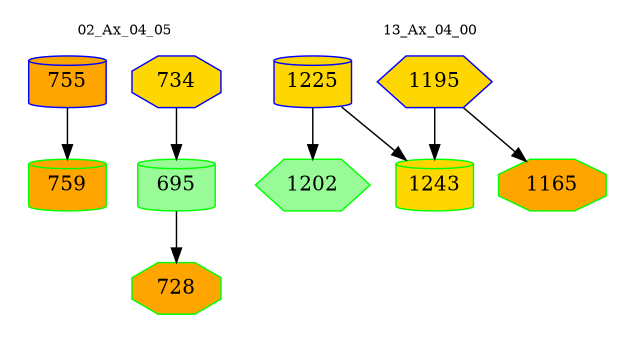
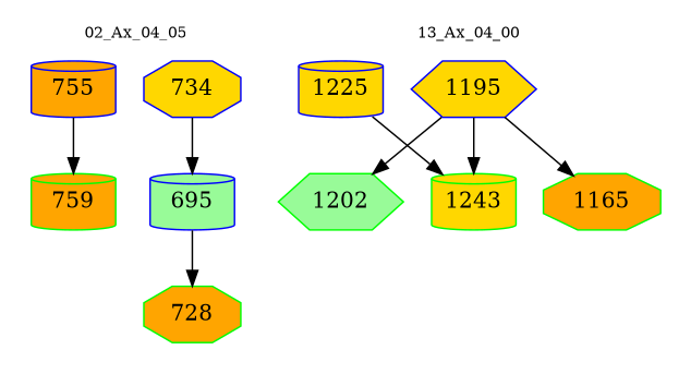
  digraph {
    node [color=green fillcolor=gold shape=cylinder style=filled]
    edge [color=black]
    n1 [color=blue label=734 shape=octagon]
    n2 [fillcolor=orange label=728 shape=octagon]
    n3 [color=blue fillcolor=orange label=755]
-   n4 [fillcolor=palegreen label=695]
+   n4 [color=blue fillcolor=palegreen label=695]
    n5 [fillcolor=orange label=759]
    n6 [color=blue label=1195 shape=hexagon]
    n7 [fillcolor=orange label=1165 shape=octagon]
    n8 [color=blue label=1225]
    n9 [fillcolor=palegreen label=1202 shape=hexagon]
    n10 [label=1243]
    subgraph cluster_1 {
      color=white
      fontsize=10
      label="02_Ax_04_05"
      n1
      n2
      n3
      n4
      n5
    }
    subgraph cluster_2 {
      color=white
      fontsize=10
      label="13_Ax_04_00"
      n6
      n7
      n8
      n9
      n10
    }
    n1 -> n4
    n3 -> n5
    n4 -> n2
    n6 -> n7
-   n8 -> n9
+   n6 -> n9
    n6 -> n10
    n8 -> n10
  }
